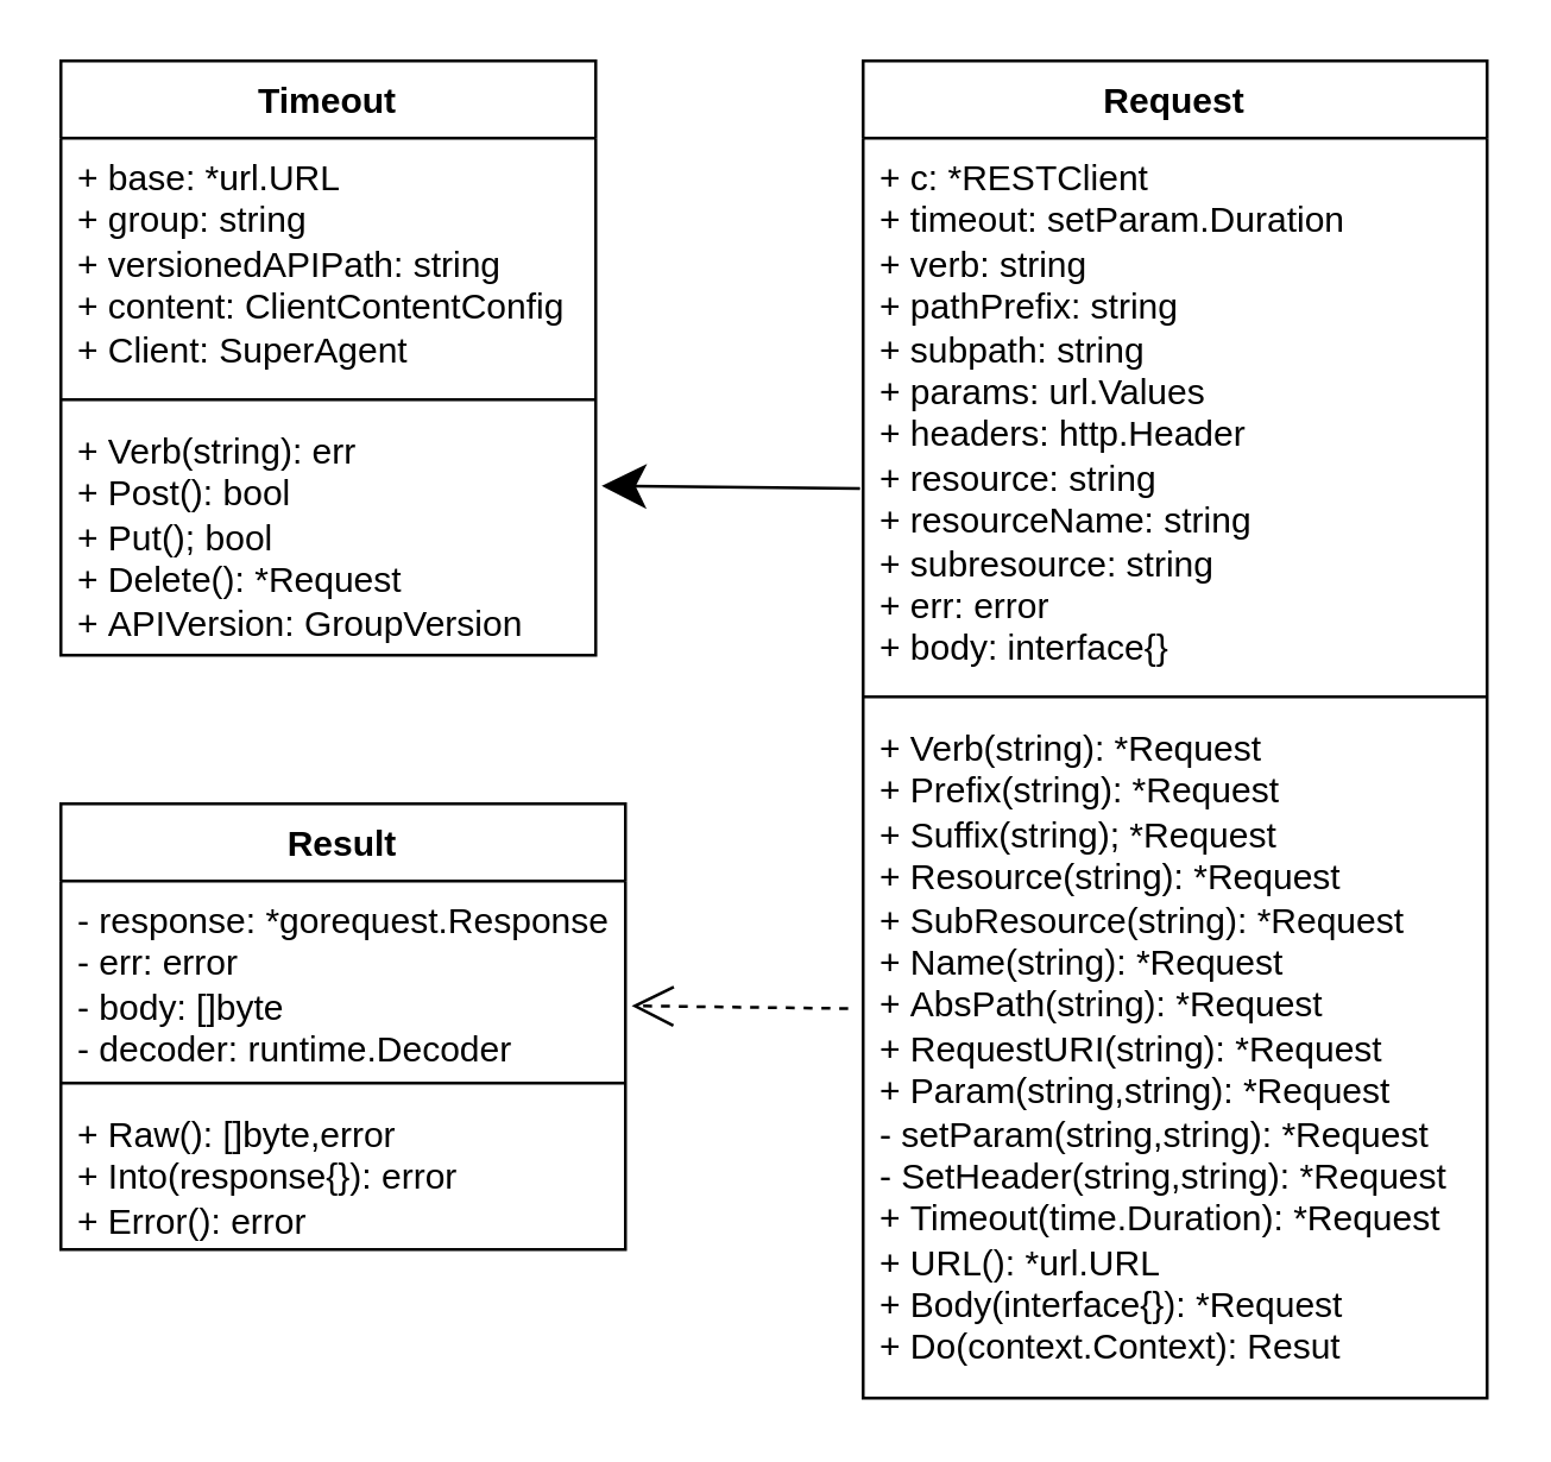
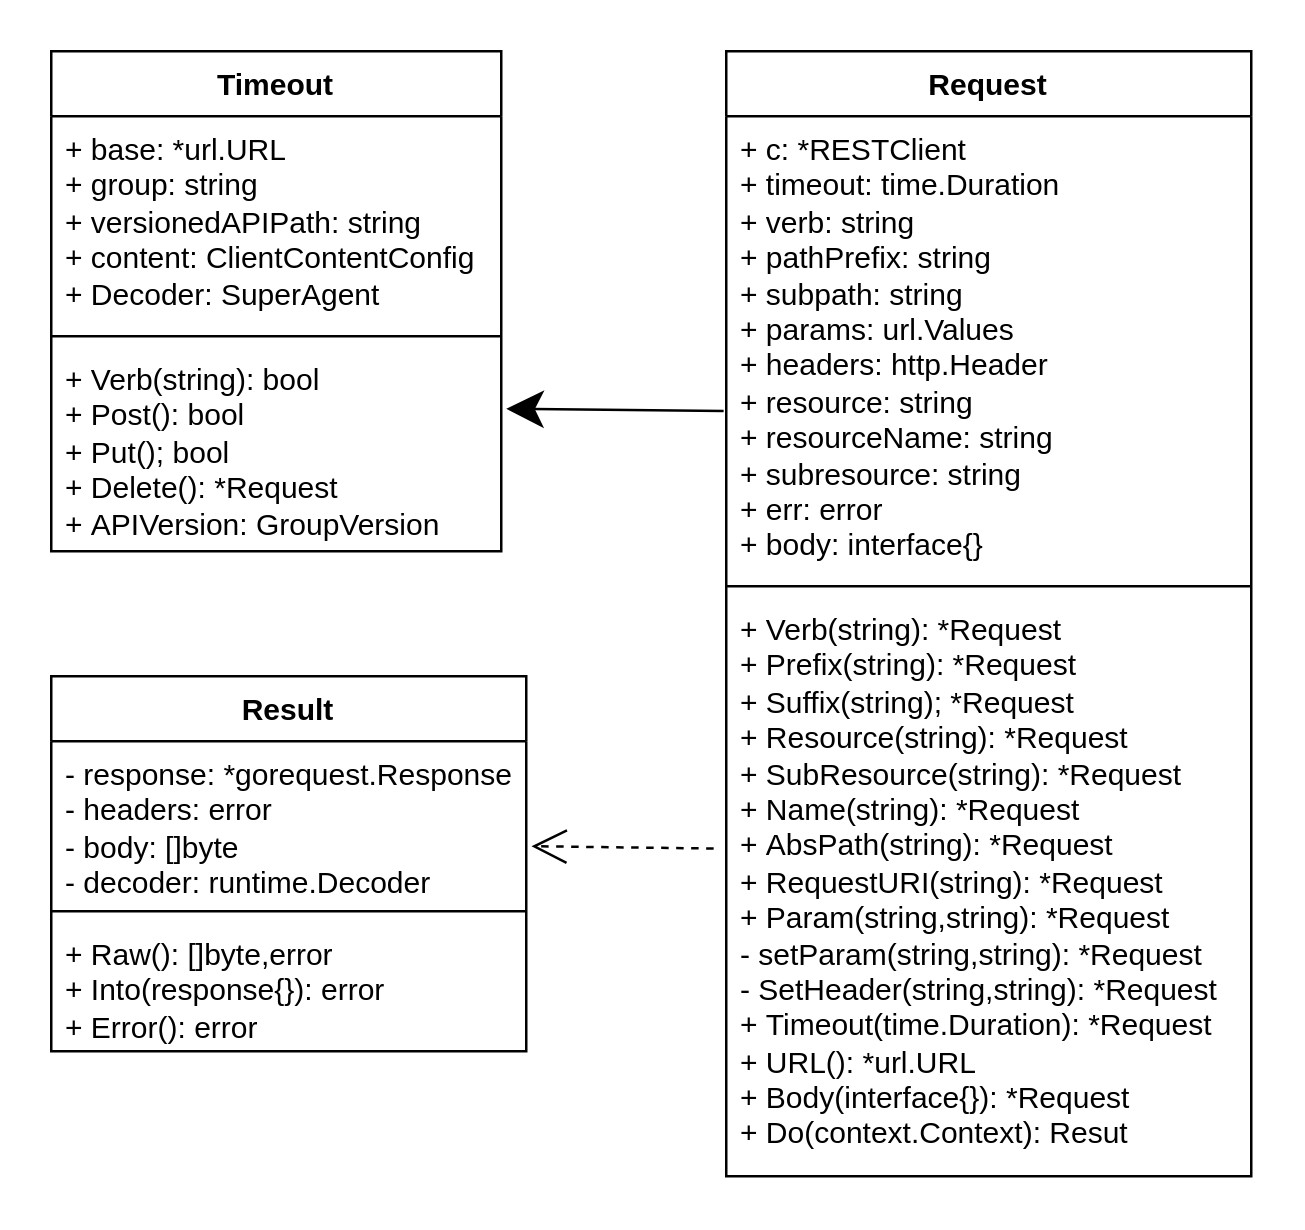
  <mxCell id="0" />
  <mxCell id="1" parent="0" />
  <mxCell id="2" value="Timeout" style="swimlane;fontStyle=1;align=center;verticalAlign=top;childLayout=stackLayout;horizontal=1;startSize=26;horizontalStack=0;resizeParent=1;resizeParentMax=0;resizeLast=0;collapsible=1;marginBottom=0;whiteSpace=wrap;html=1;" vertex="1" parent="1"><mxGeometry x="20" y="20" width="180" height="200" as="geometry" /></mxCell>
- <mxCell id="3" value="&lt;div&gt;+ base: *url.URL&lt;/div&gt;&lt;div&gt;&lt;span style=&quot;background-color: initial;&quot;&gt;+ group: string&lt;/span&gt;&lt;br&gt;&lt;/div&gt;&lt;div&gt;&lt;span style=&quot;background-color: initial;&quot;&gt;+ versionedAPIPath: string&lt;/span&gt;&lt;br&gt;&lt;/div&gt;&lt;div&gt;&lt;span style=&quot;background-color: initial;&quot;&gt;+ content: ClientContentConfig&lt;/span&gt;&lt;br&gt;&lt;/div&gt;&lt;div&gt;&lt;span style=&quot;white-space: normal;&quot;&gt;+ Client: SuperAgent&lt;/span&gt;&lt;/div&gt;" style="text;strokeColor=none;fillColor=none;align=left;verticalAlign=top;spacingLeft=4;spacingRight=4;overflow=hidden;rotatable=0;points=[[0,0.5],[1,0.5]];portConstraint=eastwest;whiteSpace=wrap;html=1;" vertex="1" parent="2"><mxGeometry y="26" width="180" height="84" as="geometry" /></mxCell>
+ <mxCell id="3" value="&lt;div&gt;+ base: *url.URL&lt;/div&gt;&lt;div&gt;&lt;span style=&quot;background-color: initial;&quot;&gt;+ group: string&lt;/span&gt;&lt;br&gt;&lt;/div&gt;&lt;div&gt;&lt;span style=&quot;background-color: initial;&quot;&gt;+ versionedAPIPath: string&lt;/span&gt;&lt;br&gt;&lt;/div&gt;&lt;div&gt;&lt;span style=&quot;background-color: initial;&quot;&gt;+ content: ClientContentConfig&lt;/span&gt;&lt;br&gt;&lt;/div&gt;&lt;div&gt;&lt;span style=&quot;white-space: normal;&quot;&gt;+ Decoder: SuperAgent&lt;/span&gt;&lt;/div&gt;" style="text;strokeColor=none;fillColor=none;align=left;verticalAlign=top;spacingLeft=4;spacingRight=4;overflow=hidden;rotatable=0;points=[[0,0.5],[1,0.5]];portConstraint=eastwest;whiteSpace=wrap;html=1;" vertex="1" parent="2"><mxGeometry y="26" width="180" height="84" as="geometry" /></mxCell>
  <mxCell id="4" value="" style="line;strokeWidth=1;fillColor=none;align=left;verticalAlign=middle;spacingTop=-1;spacingLeft=3;spacingRight=3;rotatable=0;labelPosition=right;points=[];portConstraint=eastwest;strokeColor=inherit;" vertex="1" parent="2"><mxGeometry y="110" width="180" height="8" as="geometry" /></mxCell>
- <mxCell id="5" value="+ Verb(string): err&lt;div&gt;+ Post(): bool&lt;/div&gt;&lt;div&gt;+&amp;nbsp;Put(); bool&lt;/div&gt;&lt;div&gt;&lt;div&gt;+&amp;nbsp;Delete(): *Request&lt;/div&gt;&lt;/div&gt;&lt;div&gt;+&amp;nbsp;APIVersion: GroupVersion&lt;/div&gt;" style="text;strokeColor=none;fillColor=none;align=left;verticalAlign=top;spacingLeft=4;spacingRight=4;overflow=hidden;rotatable=0;points=[[0,0.5],[1,0.5]];portConstraint=eastwest;whiteSpace=wrap;html=1;" vertex="1" parent="2"><mxGeometry y="118" width="180" height="82" as="geometry" /></mxCell>
+ <mxCell id="5" value="+ Verb(string): bool&lt;div&gt;+ Post(): bool&lt;/div&gt;&lt;div&gt;+&amp;nbsp;Put(); bool&lt;/div&gt;&lt;div&gt;&lt;div&gt;+&amp;nbsp;Delete(): *Request&lt;/div&gt;&lt;/div&gt;&lt;div&gt;+&amp;nbsp;APIVersion: GroupVersion&lt;/div&gt;" style="text;strokeColor=none;fillColor=none;align=left;verticalAlign=top;spacingLeft=4;spacingRight=4;overflow=hidden;rotatable=0;points=[[0,0.5],[1,0.5]];portConstraint=eastwest;whiteSpace=wrap;html=1;" vertex="1" parent="2"><mxGeometry y="118" width="180" height="82" as="geometry" /></mxCell>
  <mxCell id="6" value="Request" style="swimlane;fontStyle=1;align=center;verticalAlign=top;childLayout=stackLayout;horizontal=1;startSize=26;horizontalStack=0;resizeParent=1;resizeParentMax=0;resizeLast=0;collapsible=1;marginBottom=0;whiteSpace=wrap;html=1;" vertex="1" parent="1"><mxGeometry x="290" y="20" width="210" height="450" as="geometry" /></mxCell>
- <mxCell id="7" value="&lt;div&gt;+ c: *RESTClient&lt;/div&gt;&lt;div&gt;&lt;span style=&quot;background-color: initial;&quot;&gt;+ timeout: setParam.Duration&lt;/span&gt;&lt;br&gt;&lt;/div&gt;&lt;div&gt;&lt;span style=&quot;background-color: initial;&quot;&gt;+ verb: string&lt;/span&gt;&lt;br&gt;&lt;/div&gt;&lt;div&gt;&lt;span style=&quot;white-space: normal;&quot;&gt;+ pathPrefix: string&lt;/span&gt;&lt;/div&gt;&lt;div&gt;&lt;span style=&quot;white-space: normal;&quot;&gt;+ subpath: string&lt;/span&gt;&lt;/div&gt;&lt;div&gt;&lt;span style=&quot;white-space: normal;&quot;&gt;+ params: url.Values&lt;/span&gt;&lt;/div&gt;&lt;div&gt;&lt;span style=&quot;white-space: normal;&quot;&gt;+ headers: http.Header&lt;/span&gt;&lt;/div&gt;&lt;div&gt;&lt;span style=&quot;background-color: initial;&quot;&gt;+ resource: string&lt;/span&gt;&lt;br&gt;&lt;/div&gt;&lt;div&gt;&lt;span style=&quot;white-space: normal;&quot;&gt;+ resourceName: string&lt;/span&gt;&lt;/div&gt;&lt;div&gt;&lt;span style=&quot;white-space: normal;&quot;&gt;+ subresource: string&lt;/span&gt;&lt;/div&gt;&lt;div&gt;&lt;span style=&quot;background-color: initial;&quot;&gt;+ err: error&lt;/span&gt;&lt;br&gt;&lt;/div&gt;&lt;div&gt;&lt;span style=&quot;white-space: normal;&quot;&gt;+ body: interface{}&lt;/span&gt;&lt;/div&gt;" style="text;strokeColor=none;fillColor=none;align=left;verticalAlign=top;spacingLeft=4;spacingRight=4;overflow=hidden;rotatable=0;points=[[0,0.5],[1,0.5]];portConstraint=eastwest;whiteSpace=wrap;html=1;" vertex="1" parent="6"><mxGeometry y="26" width="210" height="184" as="geometry" /></mxCell>
+ <mxCell id="7" value="&lt;div&gt;+ c: *RESTClient&lt;/div&gt;&lt;div&gt;&lt;span style=&quot;background-color: initial;&quot;&gt;+ timeout: time.Duration&lt;/span&gt;&lt;br&gt;&lt;/div&gt;&lt;div&gt;&lt;span style=&quot;background-color: initial;&quot;&gt;+ verb: string&lt;/span&gt;&lt;br&gt;&lt;/div&gt;&lt;div&gt;&lt;span style=&quot;white-space: normal;&quot;&gt;+ pathPrefix: string&lt;/span&gt;&lt;/div&gt;&lt;div&gt;&lt;span style=&quot;white-space: normal;&quot;&gt;+ subpath: string&lt;/span&gt;&lt;/div&gt;&lt;div&gt;&lt;span style=&quot;white-space: normal;&quot;&gt;+ params: url.Values&lt;/span&gt;&lt;/div&gt;&lt;div&gt;&lt;span style=&quot;white-space: normal;&quot;&gt;+ headers: http.Header&lt;/span&gt;&lt;/div&gt;&lt;div&gt;&lt;span style=&quot;background-color: initial;&quot;&gt;+ resource: string&lt;/span&gt;&lt;br&gt;&lt;/div&gt;&lt;div&gt;&lt;span style=&quot;white-space: normal;&quot;&gt;+ resourceName: string&lt;/span&gt;&lt;/div&gt;&lt;div&gt;&lt;span style=&quot;white-space: normal;&quot;&gt;+ subresource: string&lt;/span&gt;&lt;/div&gt;&lt;div&gt;&lt;span style=&quot;background-color: initial;&quot;&gt;+ err: error&lt;/span&gt;&lt;br&gt;&lt;/div&gt;&lt;div&gt;&lt;span style=&quot;white-space: normal;&quot;&gt;+ body: interface{}&lt;/span&gt;&lt;/div&gt;" style="text;strokeColor=none;fillColor=none;align=left;verticalAlign=top;spacingLeft=4;spacingRight=4;overflow=hidden;rotatable=0;points=[[0,0.5],[1,0.5]];portConstraint=eastwest;whiteSpace=wrap;html=1;" vertex="1" parent="6"><mxGeometry y="26" width="210" height="184" as="geometry" /></mxCell>
  <mxCell id="8" value="" style="line;strokeWidth=1;fillColor=none;align=left;verticalAlign=middle;spacingTop=-1;spacingLeft=3;spacingRight=3;rotatable=0;labelPosition=right;points=[];portConstraint=eastwest;strokeColor=inherit;" vertex="1" parent="6"><mxGeometry y="210" width="210" height="8" as="geometry" /></mxCell>
  <mxCell id="9" value="+ Verb(string): *Request&lt;div&gt;+ Prefix(&lt;span style=&quot;background-color: initial;&quot;&gt;string&lt;/span&gt;&lt;span style=&quot;background-color: initial;&quot;&gt;):&amp;nbsp;&lt;/span&gt;&lt;span style=&quot;background-color: initial;&quot;&gt;*Request&lt;/span&gt;&lt;/div&gt;&lt;div&gt;+ Suffix(string); *Request&lt;/div&gt;&lt;div&gt;&lt;div&gt;+ Resource(string): *Request&lt;/div&gt;&lt;/div&gt;&lt;div&gt;+&amp;nbsp;SubResource(string): *Request&amp;nbsp;&lt;/div&gt;&lt;div&gt;+&amp;nbsp;Name(string): *Request&lt;/div&gt;&lt;div&gt;+&amp;nbsp;AbsPath(string): *Request&lt;/div&gt;&lt;div&gt;+&amp;nbsp;RequestURI(string): *Request&lt;/div&gt;&lt;div&gt;+&amp;nbsp;Param(string,string): *Request&lt;/div&gt;&lt;div&gt;- setParam(string,string): *Request&lt;/div&gt;&lt;div&gt;-&amp;nbsp;SetHeader(string,string): *Request&lt;/div&gt;&lt;div&gt;+&amp;nbsp;Timeout(time.Duration): *Request&lt;/div&gt;&lt;div&gt;+ URL(): *url.URL&lt;/div&gt;&lt;div&gt;+ Body(interface{}): *Request&lt;/div&gt;&lt;div&gt;+ Do(context.Context): Resut&lt;/div&gt;&lt;div&gt;&lt;br&gt;&lt;/div&gt;" style="text;strokeColor=none;fillColor=none;align=left;verticalAlign=top;spacingLeft=4;spacingRight=4;overflow=hidden;rotatable=0;points=[[0,0.5],[1,0.5]];portConstraint=eastwest;whiteSpace=wrap;html=1;" vertex="1" parent="6"><mxGeometry y="218" width="210" height="232" as="geometry" /></mxCell>
  <mxCell id="10" value="" style="endArrow=classic;endFill=1;endSize=12;html=1;rounded=0;exitX=-0.005;exitY=0.641;exitDx=0;exitDy=0;exitPerimeter=0;entryX=1.011;entryY=0.305;entryDx=0;entryDy=0;entryPerimeter=0;" edge="1" parent="1" source="7" target="5"><mxGeometry width="160" relative="1" as="geometry"><mxPoint x="190" y="230" as="sourcePoint" /><mxPoint x="350" y="230" as="targetPoint" /></mxGeometry></mxCell>
  <mxCell id="11" value="Result" style="swimlane;fontStyle=1;align=center;verticalAlign=top;childLayout=stackLayout;horizontal=1;startSize=26;horizontalStack=0;resizeParent=1;resizeParentMax=0;resizeLast=0;collapsible=1;marginBottom=0;whiteSpace=wrap;html=1;" vertex="1" parent="1"><mxGeometry x="20" y="270" width="190" height="150" as="geometry" /></mxCell>
- <mxCell id="12" value="&lt;div&gt;- response: *gorequest.Response&lt;/div&gt;&lt;div&gt;&lt;span style=&quot;white-space: normal;&quot;&gt;- err: error&lt;/span&gt;&lt;/div&gt;&lt;div&gt;&lt;span style=&quot;background-color: initial;&quot;&gt;- body: []byte&lt;/span&gt;&lt;/div&gt;&lt;div&gt;&lt;span style=&quot;white-space: normal;&quot;&gt;- decoder: runtime.Decoder&lt;/span&gt;&lt;/div&gt;" style="text;strokeColor=none;fillColor=none;align=left;verticalAlign=top;spacingLeft=4;spacingRight=4;overflow=hidden;rotatable=0;points=[[0,0.5],[1,0.5]];portConstraint=eastwest;whiteSpace=wrap;html=1;" vertex="1" parent="11"><mxGeometry y="26" width="190" height="64" as="geometry" /></mxCell>
+ <mxCell id="12" value="&lt;div&gt;- response: *gorequest.Response&lt;/div&gt;&lt;div&gt;&lt;span style=&quot;white-space: normal;&quot;&gt;- headers: error&lt;/span&gt;&lt;/div&gt;&lt;div&gt;&lt;span style=&quot;background-color: initial;&quot;&gt;- body: []byte&lt;/span&gt;&lt;/div&gt;&lt;div&gt;&lt;span style=&quot;white-space: normal;&quot;&gt;- decoder: runtime.Decoder&lt;/span&gt;&lt;/div&gt;" style="text;strokeColor=none;fillColor=none;align=left;verticalAlign=top;spacingLeft=4;spacingRight=4;overflow=hidden;rotatable=0;points=[[0,0.5],[1,0.5]];portConstraint=eastwest;whiteSpace=wrap;html=1;" vertex="1" parent="11"><mxGeometry y="26" width="190" height="64" as="geometry" /></mxCell>
  <mxCell id="13" value="" style="line;strokeWidth=1;fillColor=none;align=left;verticalAlign=middle;spacingTop=-1;spacingLeft=3;spacingRight=3;rotatable=0;labelPosition=right;points=[];portConstraint=eastwest;strokeColor=inherit;" vertex="1" parent="11"><mxGeometry y="90" width="190" height="8" as="geometry" /></mxCell>
  <mxCell id="14" value="+ Raw(): []byte,error&lt;div&gt;+ Into(response{}): error&lt;/div&gt;&lt;div&gt;+&amp;nbsp;Error(): error&lt;/div&gt;&lt;div&gt;&lt;div&gt;&lt;br&gt;&lt;/div&gt;&lt;/div&gt;" style="text;strokeColor=none;fillColor=none;align=left;verticalAlign=top;spacingLeft=4;spacingRight=4;overflow=hidden;rotatable=0;points=[[0,0.5],[1,0.5]];portConstraint=eastwest;whiteSpace=wrap;html=1;" vertex="1" parent="11"><mxGeometry y="98" width="190" height="52" as="geometry" /></mxCell>
  <mxCell id="15" value="" style="endArrow=open;endSize=12;dashed=1;html=1;rounded=0;exitX=-0.024;exitY=0.435;exitDx=0;exitDy=0;exitPerimeter=0;entryX=1.011;entryY=0.656;entryDx=0;entryDy=0;entryPerimeter=0;" edge="1" parent="1" source="9" target="12"><mxGeometry width="160" relative="1" as="geometry"><mxPoint x="190" y="230" as="sourcePoint" /><mxPoint x="350" y="230" as="targetPoint" /></mxGeometry></mxCell>
